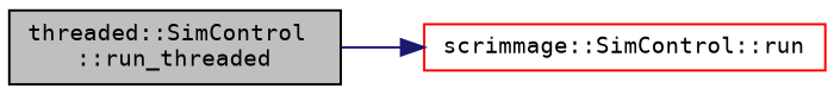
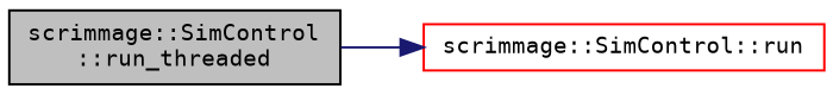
  digraph {
    rankdir=LR
    fontname="DejaVu Sans Mono"
    node [fontname="DejaVu Sans Mono" fontsize=10 shape=record style=filled]
-   n1 [color=black fillcolor=grey75 fontcolor=black height=0.2 label="threaded::SimControl\l::run_threaded" width=0.4]
+   n1 [color=black fillcolor=grey75 fontcolor=black height=0.2 label="scrimmage::SimControl\l::run_threaded" width=0.4]
    n2 [color=red fillcolor=white height=0.2 label="scrimmage::SimControl::run" width=0.4]
    n1 -> n2 [color=midnightblue fontname="DejaVu Sans Mono" fontsize=10 labelfontname=Helvetica labelfontsize=10 style=solid]
  }
